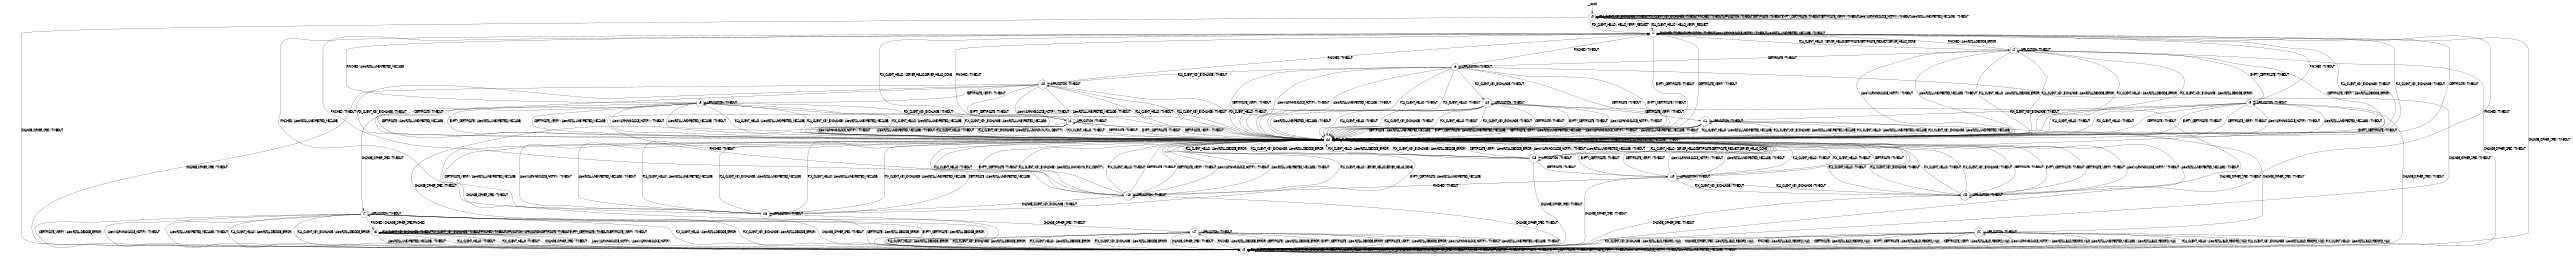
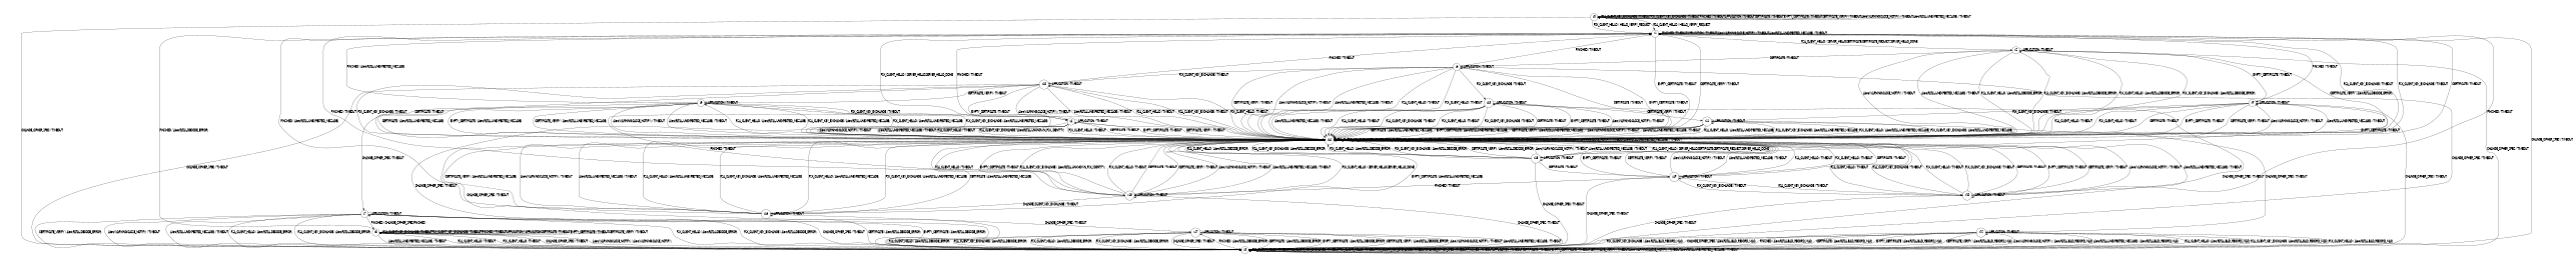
  digraph {
    fontname=Lato
    node [fontname=Lato shape=circle]
    edge [fontname=Lato]
    n1 [label=s0]
    n2 [label=s1]
    n3 [label=s3]
    n4 [label=s2]
    n5 [label=s4]
    n6 [label=s14]
    n7 [label=s6]
    n8 [label=s9]
    n9 [label=s5]
    n10 [label=s15]
    n11 [label=s18]
    n12 [label=s10]
    n13 [label=s13]
    n14 [label=s11]
    n15 [label=s7]
    n16 [label=s8]
    n17 [label=s22]
    n18 [label=s16]
    n19 [label=s19]
    n20 [label=s17]
    n21 [label=s20]
-   __start0 [height=0 shape=none width=0]
    n1 -> n1 [label="RSA_CLIENT_KEY_EXCHANGE / TIMEOUT"]
    n1 -> n1 [label="PSK_CLIENT_KEY_EXCHANGE / TIMEOUT"]
    n1 -> n1 [label="FINISHED / TIMEOUT"]
    n1 -> n1 [label="APPLICATION / TIMEOUT"]
    n1 -> n1 [label="CERTIFICATE / TIMEOUT"]
    n1 -> n1 [label="EMPTY_CERTIFICATE / TIMEOUT"]
    n1 -> n1 [label="CERTIFICATE_VERIFY / TIMEOUT"]
    n1 -> n1 [label="Alert(WARNING,CLOSE_NOTIFY) / TIMEOUT"]
    n1 -> n1 [label="Alert(FATAL,UNEXPECTED_MESSAGE) / TIMEOUT"]
    n1 -> n2 [label="RSA_CLIENT_HELLO / HELLO_VERIFY_REQUEST"]
    n1 -> n2 [label="PSK_CLIENT_HELLO / HELLO_VERIFY_REQUEST"]
    n1 -> n3 [label="CHANGE_CIPHER_SPEC / TIMEOUT"]
    n2 -> n2 [label="FINISHED / TIMEOUT"]
    n2 -> n2 [label="APPLICATION / TIMEOUT"]
    n2 -> n2 [label="Alert(WARNING,CLOSE_NOTIFY) / TIMEOUT"]
    n2 -> n2 [label="Alert(FATAL,UNEXPECTED_MESSAGE) / TIMEOUT"]
    n2 -> n3 [label="CHANGE_CIPHER_SPEC / TIMEOUT"]
    n2 -> n4 [label="RSA_CLIENT_HELLO / SERVER_HELLO,CERTIFICATE,CERTIFICATE_REQUEST,SERVER_HELLO_DONE"]
    n2 -> n5 [label="PSK_CLIENT_HELLO / SERVER_HELLO,SERVER_HELLO_DONE"]
    n2 -> n6 [label="RSA_CLIENT_KEY_EXCHANGE / TIMEOUT"]
    n2 -> n6 [label="PSK_CLIENT_KEY_EXCHANGE / TIMEOUT"]
    n2 -> n6 [label="CERTIFICATE / TIMEOUT"]
    n2 -> n6 [label="EMPTY_CERTIFICATE / TIMEOUT"]
    n2 -> n6 [label="CERTIFICATE_VERIFY / TIMEOUT"]
    n3 -> n3 [label="RSA_CLIENT_HELLO / TIMEOUT"]
    n3 -> n3 [label="RSA_CLIENT_KEY_EXCHANGE / TIMEOUT"]
    n3 -> n3 [label="PSK_CLIENT_HELLO / TIMEOUT"]
    n3 -> n3 [label="PSK_CLIENT_KEY_EXCHANGE / TIMEOUT"]
    n3 -> n3 [label="CHANGE_CIPHER_SPEC / TIMEOUT"]
    n3 -> n3 [label="FINISHED / TIMEOUT"]
    n3 -> n3 [label="APPLICATION / TIMEOUT"]
    n3 -> n3 [label="CERTIFICATE / TIMEOUT"]
    n3 -> n3 [label="EMPTY_CERTIFICATE / TIMEOUT"]
    n3 -> n3 [label="CERTIFICATE_VERIFY / TIMEOUT"]
    n3 -> n3 [label="Alert(WARNING,CLOSE_NOTIFY) / TIMEOUT"]
    n3 -> n3 [label="Alert(FATAL,UNEXPECTED_MESSAGE) / TIMEOUT"]
-   n4 -> n2 [label="FINISHED / Alert(FATAL,DECODE_ERROR)"]
+   n16 -> n2 [label="FINISHED / Alert(FATAL,DECODE_ERROR)"]
    n4 -> n3 [label="CHANGE_CIPHER_SPEC / TIMEOUT"]
    n4 -> n4 [label="APPLICATION / TIMEOUT"]
    n4 -> n6 [label="RSA_CLIENT_HELLO / Alert(FATAL,DECODE_ERROR)"]
    n4 -> n6 [label="RSA_CLIENT_KEY_EXCHANGE / Alert(FATAL,DECODE_ERROR)"]
    n4 -> n6 [label="PSK_CLIENT_HELLO / Alert(FATAL,DECODE_ERROR)"]
    n4 -> n6 [label="PSK_CLIENT_KEY_EXCHANGE / Alert(FATAL,DECODE_ERROR)"]
    n4 -> n6 [label="CERTIFICATE_VERIFY / Alert(FATAL,DECODE_ERROR)"]
    n4 -> n6 [label="Alert(WARNING,CLOSE_NOTIFY) / TIMEOUT"]
    n4 -> n6 [label="Alert(FATAL,UNEXPECTED_MESSAGE) / TIMEOUT"]
    n4 -> n7 [label="CERTIFICATE / TIMEOUT"]
    n4 -> n8 [label="EMPTY_CERTIFICATE / TIMEOUT"]
    n5 -> n2 [label="FINISHED / TIMEOUT"]
    n5 -> n3 [label="CHANGE_CIPHER_SPEC / TIMEOUT"]
    n5 -> n5 [label="APPLICATION / TIMEOUT"]
    n5 -> n6 [label="RSA_CLIENT_HELLO / TIMEOUT"]
    n5 -> n6 [label="RSA_CLIENT_KEY_EXCHANGE / Alert(FATAL,UNKNOWN_PSK_IDENTITY)"]
    n5 -> n6 [label="PSK_CLIENT_HELLO / TIMEOUT"]
    n5 -> n6 [label="CERTIFICATE / TIMEOUT"]
    n5 -> n6 [label="EMPTY_CERTIFICATE / TIMEOUT"]
    n5 -> n6 [label="CERTIFICATE_VERIFY / TIMEOUT"]
    n5 -> n6 [label="Alert(WARNING,CLOSE_NOTIFY) / TIMEOUT"]
    n5 -> n6 [label="Alert(FATAL,UNEXPECTED_MESSAGE) / TIMEOUT"]
-   n5 -> n9 [label="PSK_CLIENT_KEY_EXCHANGE / TIMEOUT"]
+   n9 -> n5 [label="PSK_CLIENT_KEY_EXCHANGE / TIMEOUT"]
    n6 -> n3 [label="CHANGE_CIPHER_SPEC / TIMEOUT"]
    n6 -> n6 [label="RSA_CLIENT_KEY_EXCHANGE / TIMEOUT"]
    n6 -> n6 [label="PSK_CLIENT_KEY_EXCHANGE / TIMEOUT"]
    n6 -> n6 [label="APPLICATION / TIMEOUT"]
    n6 -> n6 [label="CERTIFICATE / TIMEOUT"]
    n6 -> n6 [label="EMPTY_CERTIFICATE / TIMEOUT"]
    n6 -> n6 [label="CERTIFICATE_VERIFY / TIMEOUT"]
    n6 -> n6 [label="Alert(WARNING,CLOSE_NOTIFY) / TIMEOUT"]
    n6 -> n6 [label="Alert(FATAL,UNEXPECTED_MESSAGE) / TIMEOUT"]
    n6 -> n10 [label="PSK_CLIENT_HELLO / SERVER_HELLO,SERVER_HELLO_DONE"]
    n6 -> n11 [label="RSA_CLIENT_HELLO / SERVER_HELLO,CERTIFICATE,CERTIFICATE_REQUEST,SERVER_HELLO_DONE"]
    n7 -> n2 [label="FINISHED / TIMEOUT"]
    n7 -> n3 [label="CHANGE_CIPHER_SPEC / TIMEOUT"]
    n7 -> n6 [label="RSA_CLIENT_HELLO / TIMEOUT"]
    n7 -> n6 [label="PSK_CLIENT_HELLO / TIMEOUT"]
    n7 -> n6 [label="CERTIFICATE / TIMEOUT"]
    n7 -> n6 [label="EMPTY_CERTIFICATE / TIMEOUT"]
    n7 -> n6 [label="CERTIFICATE_VERIFY / TIMEOUT"]
    n7 -> n6 [label="Alert(WARNING,CLOSE_NOTIFY) / TIMEOUT"]
    n7 -> n6 [label="Alert(FATAL,UNEXPECTED_MESSAGE) / TIMEOUT"]
    n7 -> n7 [label="APPLICATION / TIMEOUT"]
-   n7 -> n12 [label="RSA_CLIENT_KEY_EXCHANGE / TIMEOUT"]
+   n7 -> n12 [label="PSK_CLIENT_KEY_EXCHANGE / TIMEOUT"]
    n7 -> n13 [label="PSK_CLIENT_KEY_EXCHANGE / TIMEOUT"]
    n8 -> n2 [label="FINISHED / TIMEOUT"]
    n8 -> n3 [label="CHANGE_CIPHER_SPEC / TIMEOUT"]
    n8 -> n6 [label="RSA_CLIENT_HELLO / TIMEOUT"]
    n8 -> n6 [label="PSK_CLIENT_HELLO / TIMEOUT"]
    n8 -> n6 [label="CERTIFICATE / TIMEOUT"]
    n8 -> n6 [label="EMPTY_CERTIFICATE / TIMEOUT"]
    n8 -> n6 [label="CERTIFICATE_VERIFY / TIMEOUT"]
    n8 -> n6 [label="Alert(WARNING,CLOSE_NOTIFY) / TIMEOUT"]
    n8 -> n6 [label="Alert(FATAL,UNEXPECTED_MESSAGE) / TIMEOUT"]
    n8 -> n8 [label="APPLICATION / TIMEOUT"]
    n8 -> n14 [label="PSK_CLIENT_KEY_EXCHANGE / TIMEOUT"]
    n9 -> n2 [label="FINISHED / Alert(FATAL,UNEXPECTED_MESSAGE)"]
    n9 -> n6 [label="RSA_CLIENT_HELLO / Alert(FATAL,UNEXPECTED_MESSAGE)"]
    n9 -> n6 [label="RSA_CLIENT_KEY_EXCHANGE / Alert(FATAL,UNEXPECTED_MESSAGE)"]
    n9 -> n6 [label="PSK_CLIENT_HELLO / Alert(FATAL,UNEXPECTED_MESSAGE)"]
    n9 -> n6 [label="PSK_CLIENT_KEY_EXCHANGE / Alert(FATAL,UNEXPECTED_MESSAGE)"]
    n9 -> n6 [label="CERTIFICATE / Alert(FATAL,UNEXPECTED_MESSAGE)"]
    n9 -> n6 [label="EMPTY_CERTIFICATE / Alert(FATAL,UNEXPECTED_MESSAGE)"]
    n9 -> n6 [label="CERTIFICATE_VERIFY / Alert(FATAL,UNEXPECTED_MESSAGE)"]
    n9 -> n6 [label="Alert(WARNING,CLOSE_NOTIFY) / TIMEOUT"]
    n9 -> n6 [label="Alert(FATAL,UNEXPECTED_MESSAGE) / TIMEOUT"]
    n9 -> n9 [label="APPLICATION / TIMEOUT"]
    n9 -> n15 [label="CHANGE_CIPHER_SPEC / TIMEOUT"]
    n10 -> n2 [label="FINISHED / TIMEOUT"]
    n10 -> n3 [label="CHANGE_CIPHER_SPEC / TIMEOUT"]
    n10 -> n6 [label="RSA_CLIENT_HELLO / TIMEOUT"]
    n10 -> n6 [label="RSA_CLIENT_KEY_EXCHANGE / Alert(FATAL,UNKNOWN_PSK_IDENTITY)"]
    n10 -> n6 [label="PSK_CLIENT_HELLO / TIMEOUT"]
    n10 -> n6 [label="CERTIFICATE / TIMEOUT"]
    n10 -> n6 [label="EMPTY_CERTIFICATE / TIMEOUT"]
    n10 -> n6 [label="CERTIFICATE_VERIFY / TIMEOUT"]
    n10 -> n6 [label="Alert(WARNING,CLOSE_NOTIFY) / TIMEOUT"]
    n10 -> n6 [label="Alert(FATAL,UNEXPECTED_MESSAGE) / TIMEOUT"]
    n10 -> n10 [label="APPLICATION / TIMEOUT"]
    n10 -> n18 [label="CHANGE_CLIENT_KEY_EXCHANGE / TIMEOUT"]
    n11 -> n3 [label="CHANGE_CIPHER_SPEC / TIMEOUT"]
    n11 -> n6 [label="RSA_CLIENT_HELLO / Alert(FATAL,DECODE_ERROR)"]
    n11 -> n6 [label="RSA_CLIENT_KEY_EXCHANGE / Alert(FATAL,DECODE_ERROR)"]
    n11 -> n6 [label="PSK_CLIENT_HELLO / Alert(FATAL,DECODE_ERROR)"]
    n11 -> n6 [label="PSK_CLIENT_KEY_EXCHANGE / Alert(FATAL,DECODE_ERROR)"]
    n11 -> n6 [label="CERTIFICATE_VERIFY / Alert(FATAL,DECODE_ERROR)"]
    n11 -> n6 [label="Alert(WARNING,CLOSE_NOTIFY) / TIMEOUT"]
    n11 -> n6 [label="Alert(FATAL,UNEXPECTED_MESSAGE) / TIMEOUT"]
    n11 -> n8 [label="EMPTY_CERTIFICATE / TIMEOUT"]
    n11 -> n11 [label="APPLICATION / TIMEOUT"]
    n11 -> n19 [label="CERTIFICATE / TIMEOUT"]
    n12 -> n2 [label="FINISHED / TIMEOUT"]
    n12 -> n3 [label="CHANGE_CIPHER_SPEC / TIMEOUT"]
    n12 -> n6 [label="RSA_CLIENT_HELLO / TIMEOUT"]
    n12 -> n6 [label="RSA_CLIENT_KEY_EXCHANGE / TIMEOUT"]
    n12 -> n6 [label="PSK_CLIENT_HELLO / TIMEOUT"]
    n12 -> n6 [label="PSK_CLIENT_KEY_EXCHANGE / TIMEOUT"]
    n12 -> n6 [label="CERTIFICATE / TIMEOUT"]
    n12 -> n6 [label="EMPTY_CERTIFICATE / TIMEOUT"]
    n12 -> n6 [label="Alert(WARNING,CLOSE_NOTIFY) / TIMEOUT"]
    n12 -> n6 [label="Alert(FATAL,UNEXPECTED_MESSAGE) / TIMEOUT"]
    n12 -> n9 [label="CERTIFICATE_VERIFY / TIMEOUT"]
    n12 -> n12 [label="APPLICATION / TIMEOUT"]
    n13 -> n3 [label="CHANGE_CIPHER_SPEC / TIMEOUT"]
    n13 -> n6 [label="RSA_CLIENT_HELLO / TIMEOUT"]
    n13 -> n6 [label="RSA_CLIENT_KEY_EXCHANGE / TIMEOUT"]
    n13 -> n6 [label="PSK_CLIENT_HELLO / TIMEOUT"]
    n13 -> n6 [label="PSK_CLIENT_KEY_EXCHANGE / TIMEOUT"]
    n13 -> n6 [label="CERTIFICATE / TIMEOUT"]
    n13 -> n6 [label="EMPTY_CERTIFICATE / TIMEOUT"]
    n13 -> n6 [label="Alert(WARNING,CLOSE_NOTIFY) / TIMEOUT"]
    n13 -> n6 [label="Alert(FATAL,UNEXPECTED_MESSAGE) / TIMEOUT"]
    n13 -> n10 [label="FINISHED / TIMEOUT"]
    n13 -> n13 [label="APPLICATION / TIMEOUT"]
    n13 -> n14 [label="CERTIFICATE_VERIFY / TIMEOUT"]
    n14 -> n6 [label="RSA_CLIENT_HELLO / Alert(FATAL,UNEXPECTED_MESSAGE)"]
    n14 -> n6 [label="RSA_CLIENT_KEY_EXCHANGE / Alert(FATAL,UNEXPECTED_MESSAGE)"]
    n14 -> n6 [label="PSK_CLIENT_HELLO / Alert(FATAL,UNEXPECTED_MESSAGE)"]
    n14 -> n6 [label="PSK_CLIENT_KEY_EXCHANGE / Alert(FATAL,UNEXPECTED_MESSAGE)"]
    n14 -> n6 [label="CERTIFICATE / Alert(FATAL,UNEXPECTED_MESSAGE)"]
    n14 -> n6 [label="EMPTY_CERTIFICATE / Alert(FATAL,UNEXPECTED_MESSAGE)"]
    n14 -> n6 [label="CERTIFICATE_VERIFY / Alert(FATAL,UNEXPECTED_MESSAGE)"]
    n14 -> n6 [label="Alert(WARNING,CLOSE_NOTIFY) / TIMEOUT"]
    n14 -> n6 [label="Alert(FATAL,UNEXPECTED_MESSAGE) / TIMEOUT"]
    n14 -> n14 [label="APPLICATION / TIMEOUT"]
    n14 -> n17 [label="CHANGE_CIPHER_SPEC / TIMEOUT"]
    n15 -> n3 [label="RSA_CLIENT_HELLO / Alert(FATAL,DECODE_ERROR)"]
    n15 -> n3 [label="RSA_CLIENT_KEY_EXCHANGE / Alert(FATAL,DECODE_ERROR)"]
    n15 -> n3 [label="PSK_CLIENT_HELLO / Alert(FATAL,DECODE_ERROR)"]
    n15 -> n3 [label="PSK_CLIENT_KEY_EXCHANGE / Alert(FATAL,DECODE_ERROR)"]
    n15 -> n3 [label="CHANGE_CIPHER_SPEC / TIMEOUT"]
    n15 -> n3 [label="CERTIFICATE / Alert(FATAL,DECODE_ERROR)"]
    n15 -> n3 [label="EMPTY_CERTIFICATE / Alert(FATAL,DECODE_ERROR)"]
    n15 -> n3 [label="CERTIFICATE_VERIFY / Alert(FATAL,DECODE_ERROR)"]
    n15 -> n3 [label="Alert(WARNING,CLOSE_NOTIFY) / TIMEOUT"]
    n15 -> n3 [label="Alert(FATAL,UNEXPECTED_MESSAGE) / TIMEOUT"]
    n15 -> n15 [label="APPLICATION / TIMEOUT"]
    n15 -> n16 [label="FINISHED / CHANGE_CIPHER_SPEC,FINISHED"]
    n16 -> n3 [label="RSA_CLIENT_HELLO / TIMEOUT"]
    n16 -> n3 [label="PSK_CLIENT_HELLO / TIMEOUT"]
    n16 -> n3 [label="CHANGE_CIPHER_SPEC / TIMEOUT"]
    n16 -> n3 [label="Alert(WARNING,CLOSE_NOTIFY) / Alert(WARNING,CLOSE_NOTIFY)"]
    n16 -> n3 [label="Alert(FATAL,UNEXPECTED_MESSAGE) / TIMEOUT"]
    n16 -> n16 [label="RSA_CLIENT_KEY_EXCHANGE / TIMEOUT"]
    n16 -> n16 [label="PSK_CLIENT_KEY_EXCHANGE / TIMEOUT"]
    n16 -> n16 [label="FINISHED / TIMEOUT"]
    n16 -> n16 [label="APPLICATION / APPLICATION"]
    n16 -> n16 [label="CERTIFICATE / TIMEOUT"]
    n16 -> n16 [label="EMPTY_CERTIFICATE / TIMEOUT"]
    n16 -> n16 [label="CERTIFICATE_VERIFY / TIMEOUT"]
    n17 -> n3 [label="RSA_CLIENT_HELLO / Alert(FATAL,BAD_RECORD_MAC)"]
    n17 -> n3 [label="RSA_CLIENT_KEY_EXCHANGE / Alert(FATAL,BAD_RECORD_MAC)"]
    n17 -> n3 [label="PSK_CLIENT_HELLO / Alert(FATAL,BAD_RECORD_MAC)"]
    n17 -> n3 [label="PSK_CLIENT_KEY_EXCHANGE / Alert(FATAL,BAD_RECORD_MAC)"]
    n17 -> n3 [label="CHANGE_CIPHER_SPEC / Alert(FATAL,BAD_RECORD_MAC)"]
    n17 -> n3 [label="FINISHED / Alert(FATAL,BAD_RECORD_MAC)"]
    n17 -> n3 [label="CERTIFICATE / Alert(FATAL,BAD_RECORD_MAC)"]
    n17 -> n3 [label="EMPTY_CERTIFICATE / Alert(FATAL,BAD_RECORD_MAC)"]
    n17 -> n3 [label="CERTIFICATE_VERIFY / Alert(FATAL,BAD_RECORD_MAC)"]
    n17 -> n3 [label="Alert(WARNING,CLOSE_NOTIFY) / Alert(FATAL,BAD_RECORD_MAC)"]
    n17 -> n3 [label="Alert(FATAL,UNEXPECTED_MESSAGE) / Alert(FATAL,BAD_RECORD_MAC)"]
    n17 -> n17 [label="APPLICATION / TIMEOUT"]
    n18 -> n2 [label="FINISHED / Alert(FATAL,UNEXPECTED_MESSAGE)"]
    n18 -> n6 [label="RSA_CLIENT_HELLO / Alert(FATAL,UNEXPECTED_MESSAGE)"]
    n18 -> n6 [label="RSA_CLIENT_KEY_EXCHANGE / Alert(FATAL,UNEXPECTED_MESSAGE)"]
    n18 -> n6 [label="PSK_CLIENT_HELLO / Alert(FATAL,UNEXPECTED_MESSAGE)"]
    n18 -> n6 [label="PSK_CLIENT_KEY_EXCHANGE / Alert(FATAL,UNEXPECTED_MESSAGE)"]
    n18 -> n6 [label="CERTIFICATE / Alert(FATAL,UNEXPECTED_MESSAGE)"]
    n18 -> n6 [label="EMPTY_CERTIFICATE / Alert(FATAL,UNEXPECTED_MESSAGE)"]
    n18 -> n6 [label="CERTIFICATE_VERIFY / Alert(FATAL,UNEXPECTED_MESSAGE)"]
    n18 -> n6 [label="Alert(WARNING,CLOSE_NOTIFY) / TIMEOUT"]
    n18 -> n6 [label="Alert(FATAL,UNEXPECTED_MESSAGE) / TIMEOUT"]
    n18 -> n18 [label="APPLICATION / TIMEOUT"]
    n18 -> n20 [label="CHANGE_CIPHER_SPEC / TIMEOUT"]
    n19 -> n3 [label="CHANGE_CIPHER_SPEC / TIMEOUT"]
    n19 -> n6 [label="RSA_CLIENT_HELLO / TIMEOUT"]
    n19 -> n6 [label="PSK_CLIENT_HELLO / TIMEOUT"]
    n19 -> n6 [label="CERTIFICATE / TIMEOUT"]
    n19 -> n6 [label="EMPTY_CERTIFICATE / TIMEOUT"]
    n19 -> n6 [label="CERTIFICATE_VERIFY / TIMEOUT"]
    n19 -> n6 [label="Alert(WARNING,CLOSE_NOTIFY) / TIMEOUT"]
    n19 -> n6 [label="Alert(FATAL,UNEXPECTED_MESSAGE) / TIMEOUT"]
    n19 -> n10 [label="FINISHED / TIMEOUT"]
    n19 -> n19 [label="APPLICATION / TIMEOUT"]
    n19 -> n21 [label="RSA_CLIENT_KEY_EXCHANGE / TIMEOUT"]
    n19 -> n21 [label="PSK_CLIENT_KEY_EXCHANGE / TIMEOUT"]
    n20 -> n3 [label="RSA_CLIENT_HELLO / Alert(FATAL,DECODE_ERROR)"]
    n20 -> n3 [label="RSA_CLIENT_KEY_EXCHANGE / Alert(FATAL,DECODE_ERROR)"]
    n20 -> n3 [label="PSK_CLIENT_HELLO / Alert(FATAL,DECODE_ERROR)"]
    n20 -> n3 [label="PSK_CLIENT_KEY_EXCHANGE / Alert(FATAL,DECODE_ERROR)"]
    n20 -> n3 [label="CHANGE_CIPHER_SPEC / TIMEOUT"]
    n20 -> n3 [label="FINISHED / Alert(FATAL,DECODE_ERROR)"]
    n20 -> n3 [label="CERTIFICATE / Alert(FATAL,DECODE_ERROR)"]
    n20 -> n3 [label="EMPTY_CERTIFICATE / Alert(FATAL,DECODE_ERROR)"]
    n20 -> n3 [label="CERTIFICATE_VERIFY / Alert(FATAL,DECODE_ERROR)"]
    n20 -> n3 [label="Alert(WARNING,CLOSE_NOTIFY) / TIMEOUT"]
    n20 -> n3 [label="Alert(FATAL,UNEXPECTED_MESSAGE) / TIMEOUT"]
    n20 -> n20 [label="APPLICATION / TIMEOUT"]
    n21 -> n2 [label="FINISHED / TIMEOUT"]
    n21 -> n3 [label="CHANGE_CIPHER_SPEC / TIMEOUT"]
    n21 -> n6 [label="RSA_CLIENT_HELLO / TIMEOUT"]
    n21 -> n6 [label="RSA_CLIENT_KEY_EXCHANGE / TIMEOUT"]
    n21 -> n6 [label="PSK_CLIENT_HELLO / TIMEOUT"]
    n21 -> n6 [label="PSK_CLIENT_KEY_EXCHANGE / TIMEOUT"]
    n21 -> n6 [label="CERTIFICATE / TIMEOUT"]
    n21 -> n6 [label="EMPTY_CERTIFICATE / TIMEOUT"]
    n21 -> n6 [label="CERTIFICATE_VERIFY / TIMEOUT"]
    n21 -> n6 [label="Alert(WARNING,CLOSE_NOTIFY) / TIMEOUT"]
    n21 -> n6 [label="Alert(FATAL,UNEXPECTED_MESSAGE) / TIMEOUT"]
    n21 -> n21 [label="APPLICATION / TIMEOUT"]
-   __start0 -> n1
  }
